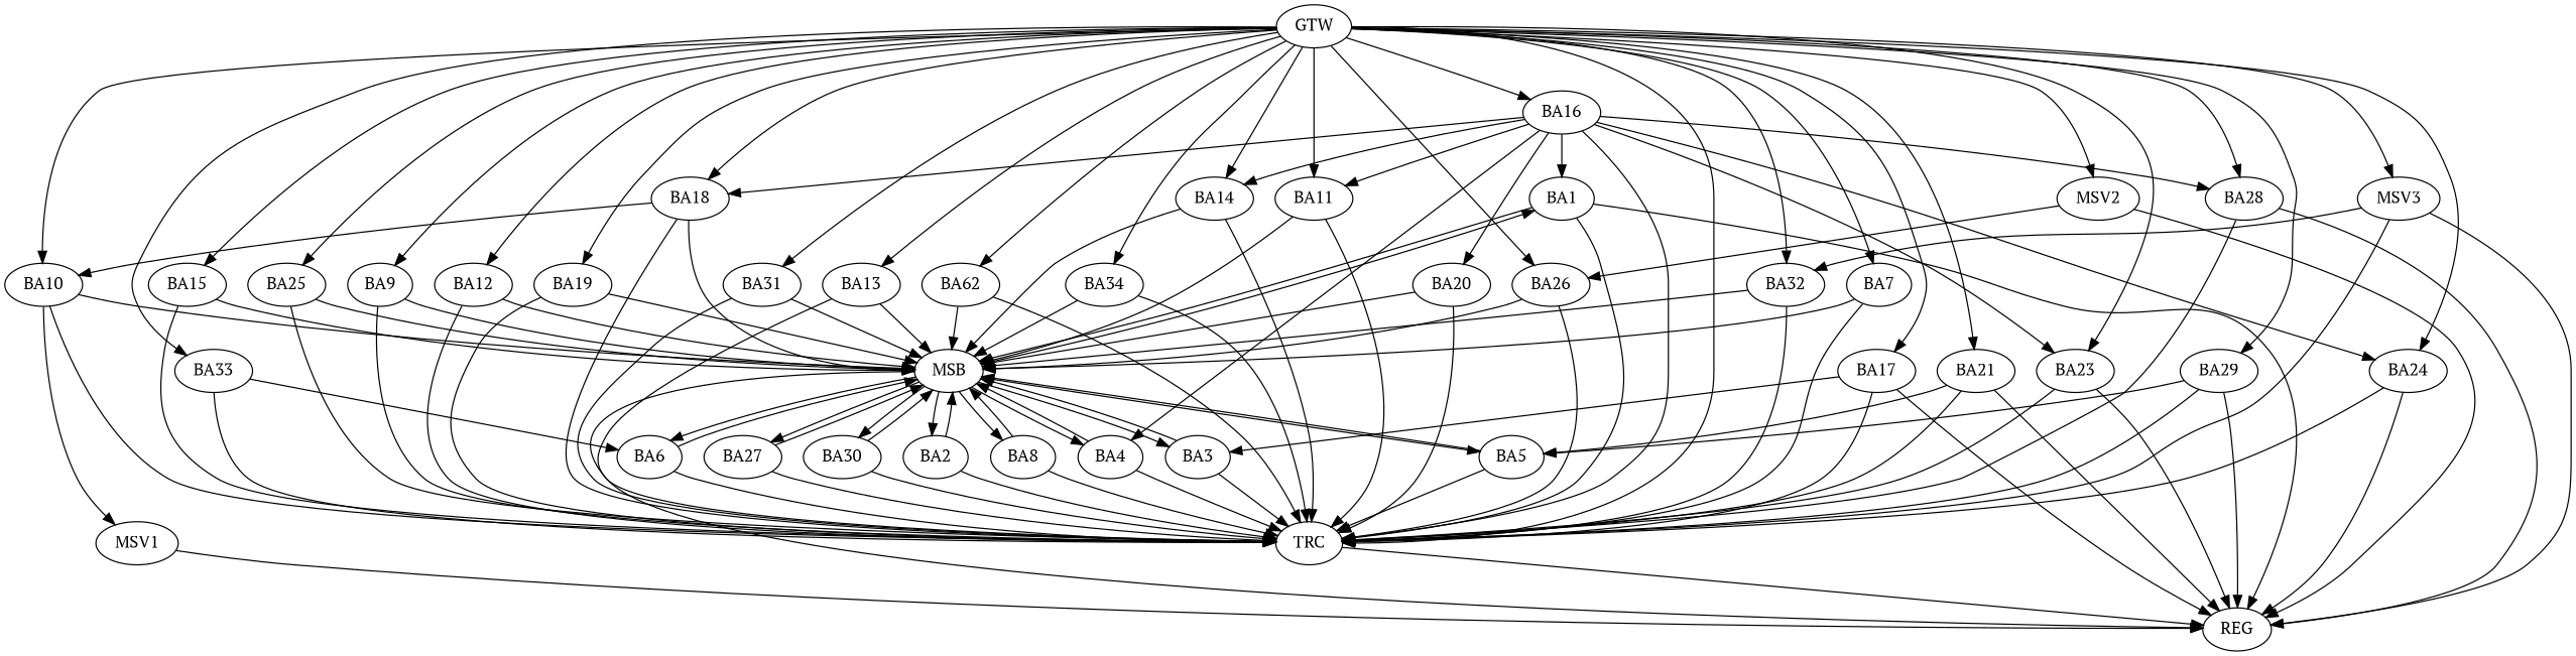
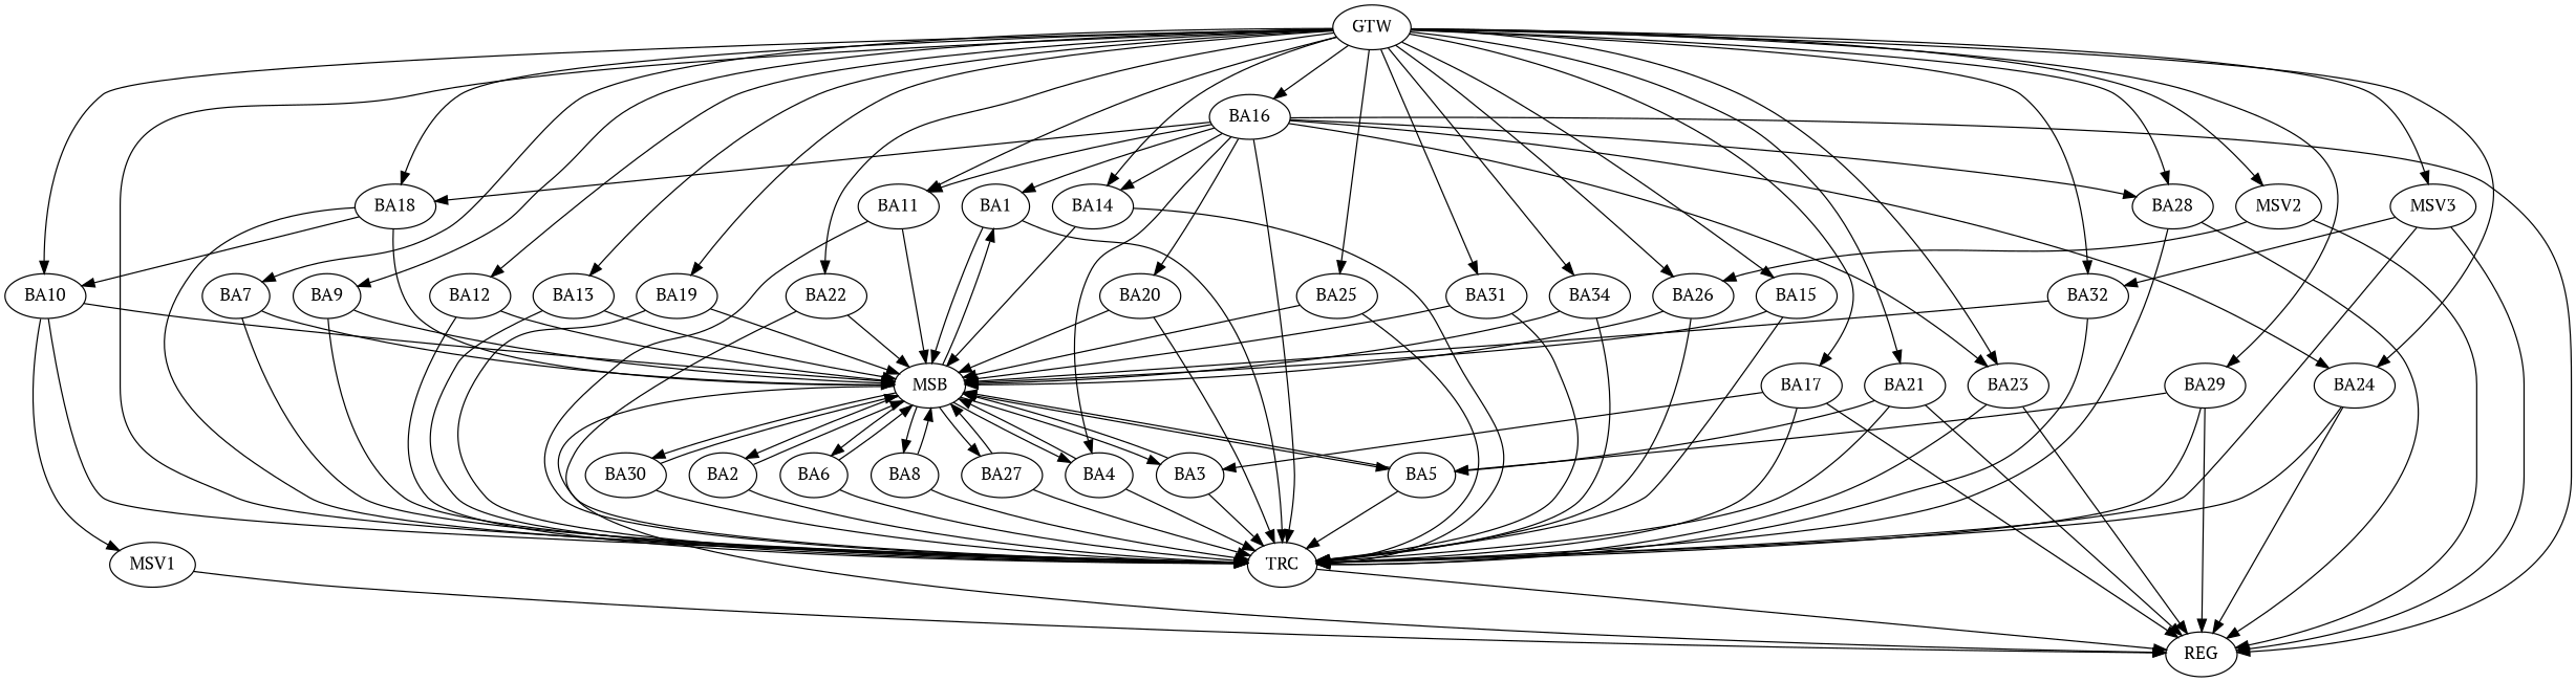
  strict digraph {
    fontname="PT Serif"
    node [fontname="PT Serif"]
    edge [fontname="PT Serif"]
    n1 [label=BA1]
    n2 [label=MSB]
    n3 [label=TRC]
    n4 [label=BA2]
    n5 [label=BA3]
    n6 [label=BA4]
    n7 [label=BA5]
    n8 [label=BA6]
    n9 [label=BA8]
    n10 [label=REG]
    n11 [label=BA27]
    n12 [label=BA30]
    n13 [label=BA7]
    n14 [label=BA9]
    n15 [label=BA10]
    n16 [label=MSV1]
    n17 [label=BA11]
    n18 [label=BA12]
    n19 [label=BA13]
    n20 [label=BA14]
    n21 [label=BA15]
    n22 [label=BA16]
    n23 [label=BA18]
    n24 [label=BA20]
    n25 [label=BA23]
    n26 [label=BA24]
    n27 [label=BA28]
    n28 [label=BA17]
    n29 [label=BA19]
    n30 [label=BA21]
-   n31 [label=BA62]
+   n31 [label=BA22]
    n32 [label=BA25]
    n33 [label=BA26]
    n34 [label=BA29]
    n35 [label=BA31]
    n36 [label=BA32]
-   n37 [label=BA33]
    n38 [label=BA34]
    n39 [label=GTW]
    n40 [label=MSV2]
    n41 [label=MSV3]
    n1 -> n2
    n1 -> n3
    n2 -> n1
    n2 -> n4
    n2 -> n5
    n2 -> n6
    n2 -> n7
    n2 -> n8
    n2 -> n9
    n2 -> n10
    n2 -> n11
    n2 -> n12
    n3 -> n10
    n4 -> n2
    n4 -> n3
    n5 -> n2
    n5 -> n3
    n6 -> n2
    n6 -> n3
    n7 -> n2
    n7 -> n3
    n8 -> n2
    n8 -> n3
    n9 -> n2
    n9 -> n3
    n11 -> n2
    n11 -> n3
    n12 -> n2
    n12 -> n3
    n13 -> n2
    n13 -> n3
    n14 -> n2
    n14 -> n3
    n15 -> n2
    n15 -> n3
    n15 -> n16
    n16 -> n10
    n17 -> n2
    n17 -> n3
    n18 -> n2
    n18 -> n3
    n19 -> n2
    n19 -> n3
    n20 -> n2
    n20 -> n3
    n21 -> n2
    n21 -> n3
    n22 -> n1
    n22 -> n3
    n22 -> n6
-   n1 -> n10
+   n22 -> n10
    n22 -> n17
    n22 -> n20
    n22 -> n23
    n22 -> n24
    n22 -> n25
    n22 -> n26
    n22 -> n27
    n23 -> n2
    n23 -> n3
    n23 -> n15
    n24 -> n2
    n24 -> n3
    n25 -> n3
    n25 -> n10
    n26 -> n3
    n26 -> n10
    n27 -> n3
    n27 -> n10
    n28 -> n3
    n28 -> n5
    n28 -> n10
    n29 -> n2
    n29 -> n3
    n30 -> n3
    n30 -> n7
    n30 -> n10
    n31 -> n2
    n31 -> n3
    n32 -> n2
    n32 -> n3
    n33 -> n2
    n33 -> n3
    n34 -> n3
    n34 -> n7
    n34 -> n10
    n35 -> n2
    n35 -> n3
    n36 -> n2
    n36 -> n3
-   n37 -> n3
-   n37 -> n8
    n38 -> n2
    n38 -> n3
    n39 -> n3
    n39 -> n13
    n39 -> n14
    n39 -> n15
    n39 -> n17
    n39 -> n18
    n39 -> n19
    n39 -> n20
    n39 -> n21
    n39 -> n22
    n39 -> n23
    n39 -> n25
    n39 -> n26
    n39 -> n27
    n39 -> n28
    n39 -> n29
    n39 -> n30
    n39 -> n31
    n39 -> n32
    n39 -> n33
    n39 -> n34
    n39 -> n35
    n39 -> n36
-   n39 -> n37
    n39 -> n38
    n39 -> n40
    n39 -> n41
    n40 -> n10
    n40 -> n33
    n41 -> n3
    n41 -> n10
    n41 -> n36
  }
